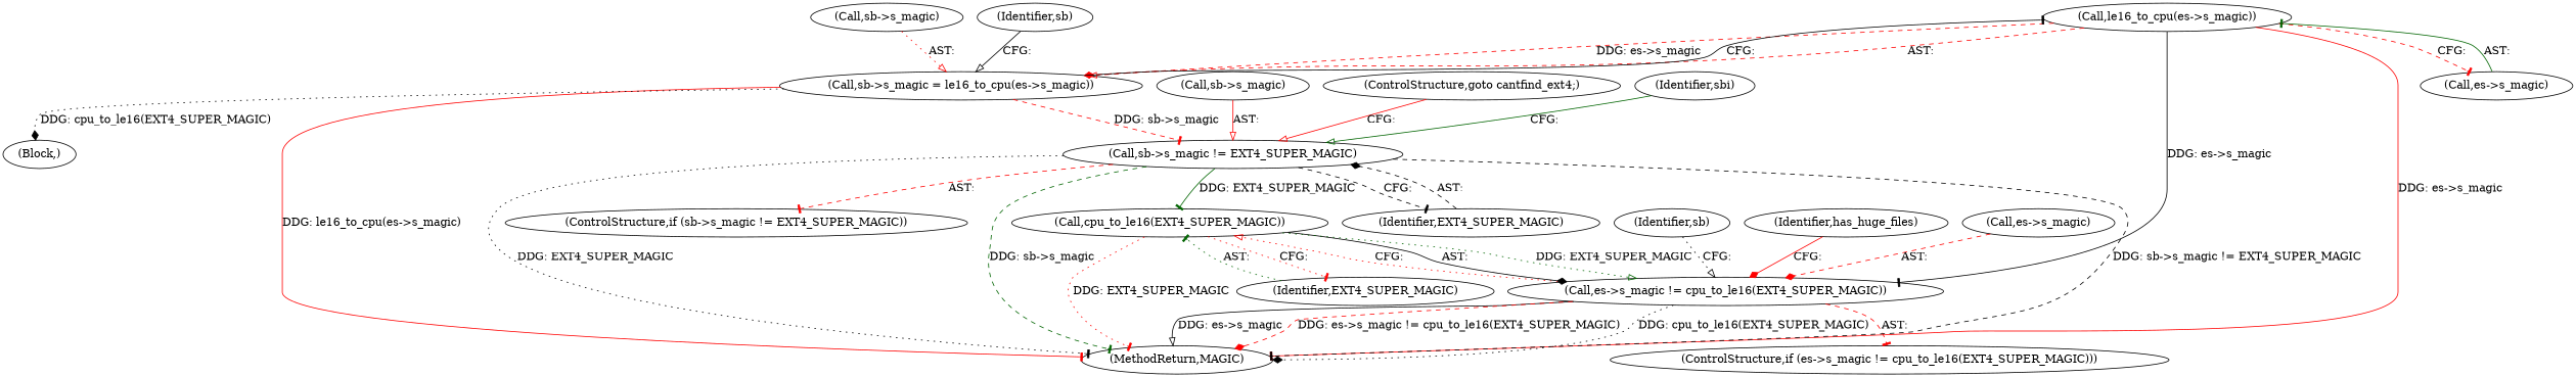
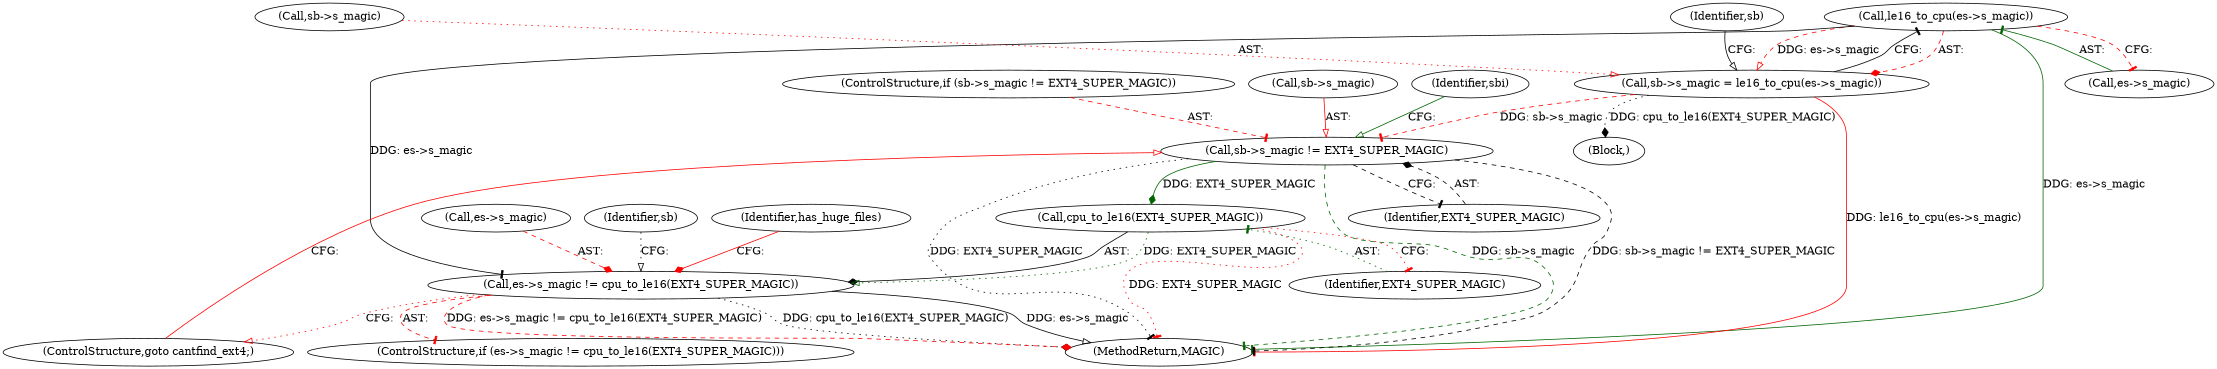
  digraph {
    edge [arrowhead=tee color=red style=solid]
    n1 [label="(Call,le16_to_cpu(es->s_magic))"]
    n2 [label="(Call,sb->s_magic = le16_to_cpu(es->s_magic))"]
    n3 [label="(Call,es->s_magic != cpu_to_le16(EXT4_SUPER_MAGIC))"]
    n4 [label="(MethodReturn,MAGIC)"]
    n5 [label="(Call,es->s_magic)"]
    n6 [label="(Call,sb->s_magic != EXT4_SUPER_MAGIC)"]
    n7 [label="(Block,)"]
    n8 [label="(Call,cpu_to_le16(EXT4_SUPER_MAGIC))"]
    n9 [label="(ControlStructure,if (es->s_magic != cpu_to_le16(EXT4_SUPER_MAGIC)))"]
    n10 [label="(ControlStructure,if (sb->s_magic != EXT4_SUPER_MAGIC))"]
    n11 [label="(Identifier,EXT4_SUPER_MAGIC)"]
    n12 [label="(Identifier,EXT4_SUPER_MAGIC)"]
    n13 [label="(Call,sb->s_magic)"]
    n14 [label="(ControlStructure,goto cantfind_ext4;)"]
    n15 [label="(Call,es->s_magic)"]
    n16 [label="(Identifier,sb)"]
    n17 [label="(Identifier,has_huge_files)"]
    n18 [label="(Call,sb->s_magic)"]
    n19 [label="(Identifier,sbi)"]
    n20 [label="(Identifier,sb)"]
    n1 -> n2 [arrowhead=diamond label="AST: " style=dashed]
    n1 -> n2 [arrowhead=onormal label="DDG: es->s_magic" style=dashed]
    n1 -> n3 [color=black label="DDG: es->s_magic"]
-   n1 -> n4 [label="DDG: es->s_magic"]
+   n1 -> n4 [color=darkgreen label="DDG: es->s_magic"]
    n1 -> n5 [label="CFG: " style=dashed]
    n2 -> n1 [color=black label="CFG: "]
    n2 -> n4 [label="DDG: le16_to_cpu(es->s_magic)"]
    n2 -> n6 [label="DDG: sb->s_magic" style=dashed]
    n2 -> n7 [arrowhead=diamond color=black label="DDG: cpu_to_le16(EXT4_SUPER_MAGIC)" style=dotted]
    n3 -> n4 [arrowhead=diamond color=black label="DDG: cpu_to_le16(EXT4_SUPER_MAGIC)" style=dotted]
    n3 -> n4 [arrowhead=onormal color=black label="DDG: es->s_magic"]
    n3 -> n4 [arrowhead=diamond label="DDG: es->s_magic != cpu_to_le16(EXT4_SUPER_MAGIC)" style=dashed]
-   n3 -> n8 [arrowhead=onormal label="CFG: " style=dotted]
+   n3 -> n14 [arrowhead=onormal label="CFG: " style=dotted]
    n3 -> n9 [label="AST: " style=dashed]
    n5 -> n1 [color=darkgreen label="AST: "]
    n6 -> n4 [color=darkgreen label="DDG: sb->s_magic" style=dashed]
    n6 -> n4 [color=black label="DDG: sb->s_magic != EXT4_SUPER_MAGIC" style=dashed]
    n6 -> n4 [color=black label="DDG: EXT4_SUPER_MAGIC" style=dotted]
-   n6 -> n8 [color=darkgreen label="DDG: EXT4_SUPER_MAGIC"]
-   n6 -> n10 [label="AST: " style=dashed]
+   n6 -> n8 [arrowhead=diamond color=darkgreen label="DDG: EXT4_SUPER_MAGIC"]
+   n10 -> n6 [label="AST: " style=dashed]
    n6 -> n11 [color=black label="CFG: " style=dashed]
    n8 -> n3 [arrowhead=diamond color=black label="AST: "]
    n8 -> n3 [arrowhead=onormal color=darkgreen label="DDG: EXT4_SUPER_MAGIC" style=dotted]
    n8 -> n4 [label="DDG: EXT4_SUPER_MAGIC" style=dotted]
    n8 -> n12 [label="CFG: " style=dotted]
    n11 -> n6 [arrowhead=diamond color=black label="AST: " style=dashed]
    n12 -> n8 [color=darkgreen label="AST: " style=dotted]
    n13 -> n6 [arrowhead=onormal label="AST: "]
    n14 -> n6 [arrowhead=onormal label="CFG: "]
    n15 -> n3 [arrowhead=diamond label="AST: " style=dashed]
    n16 -> n3 [arrowhead=onormal color=black label="CFG: " style=dotted]
    n17 -> n3 [arrowhead=diamond label="CFG: "]
    n18 -> n2 [arrowhead=onormal label="AST: " style=dotted]
    n19 -> n6 [arrowhead=onormal color=darkgreen label="CFG: "]
    n20 -> n2 [arrowhead=onormal color=black label="CFG: "]
  }
